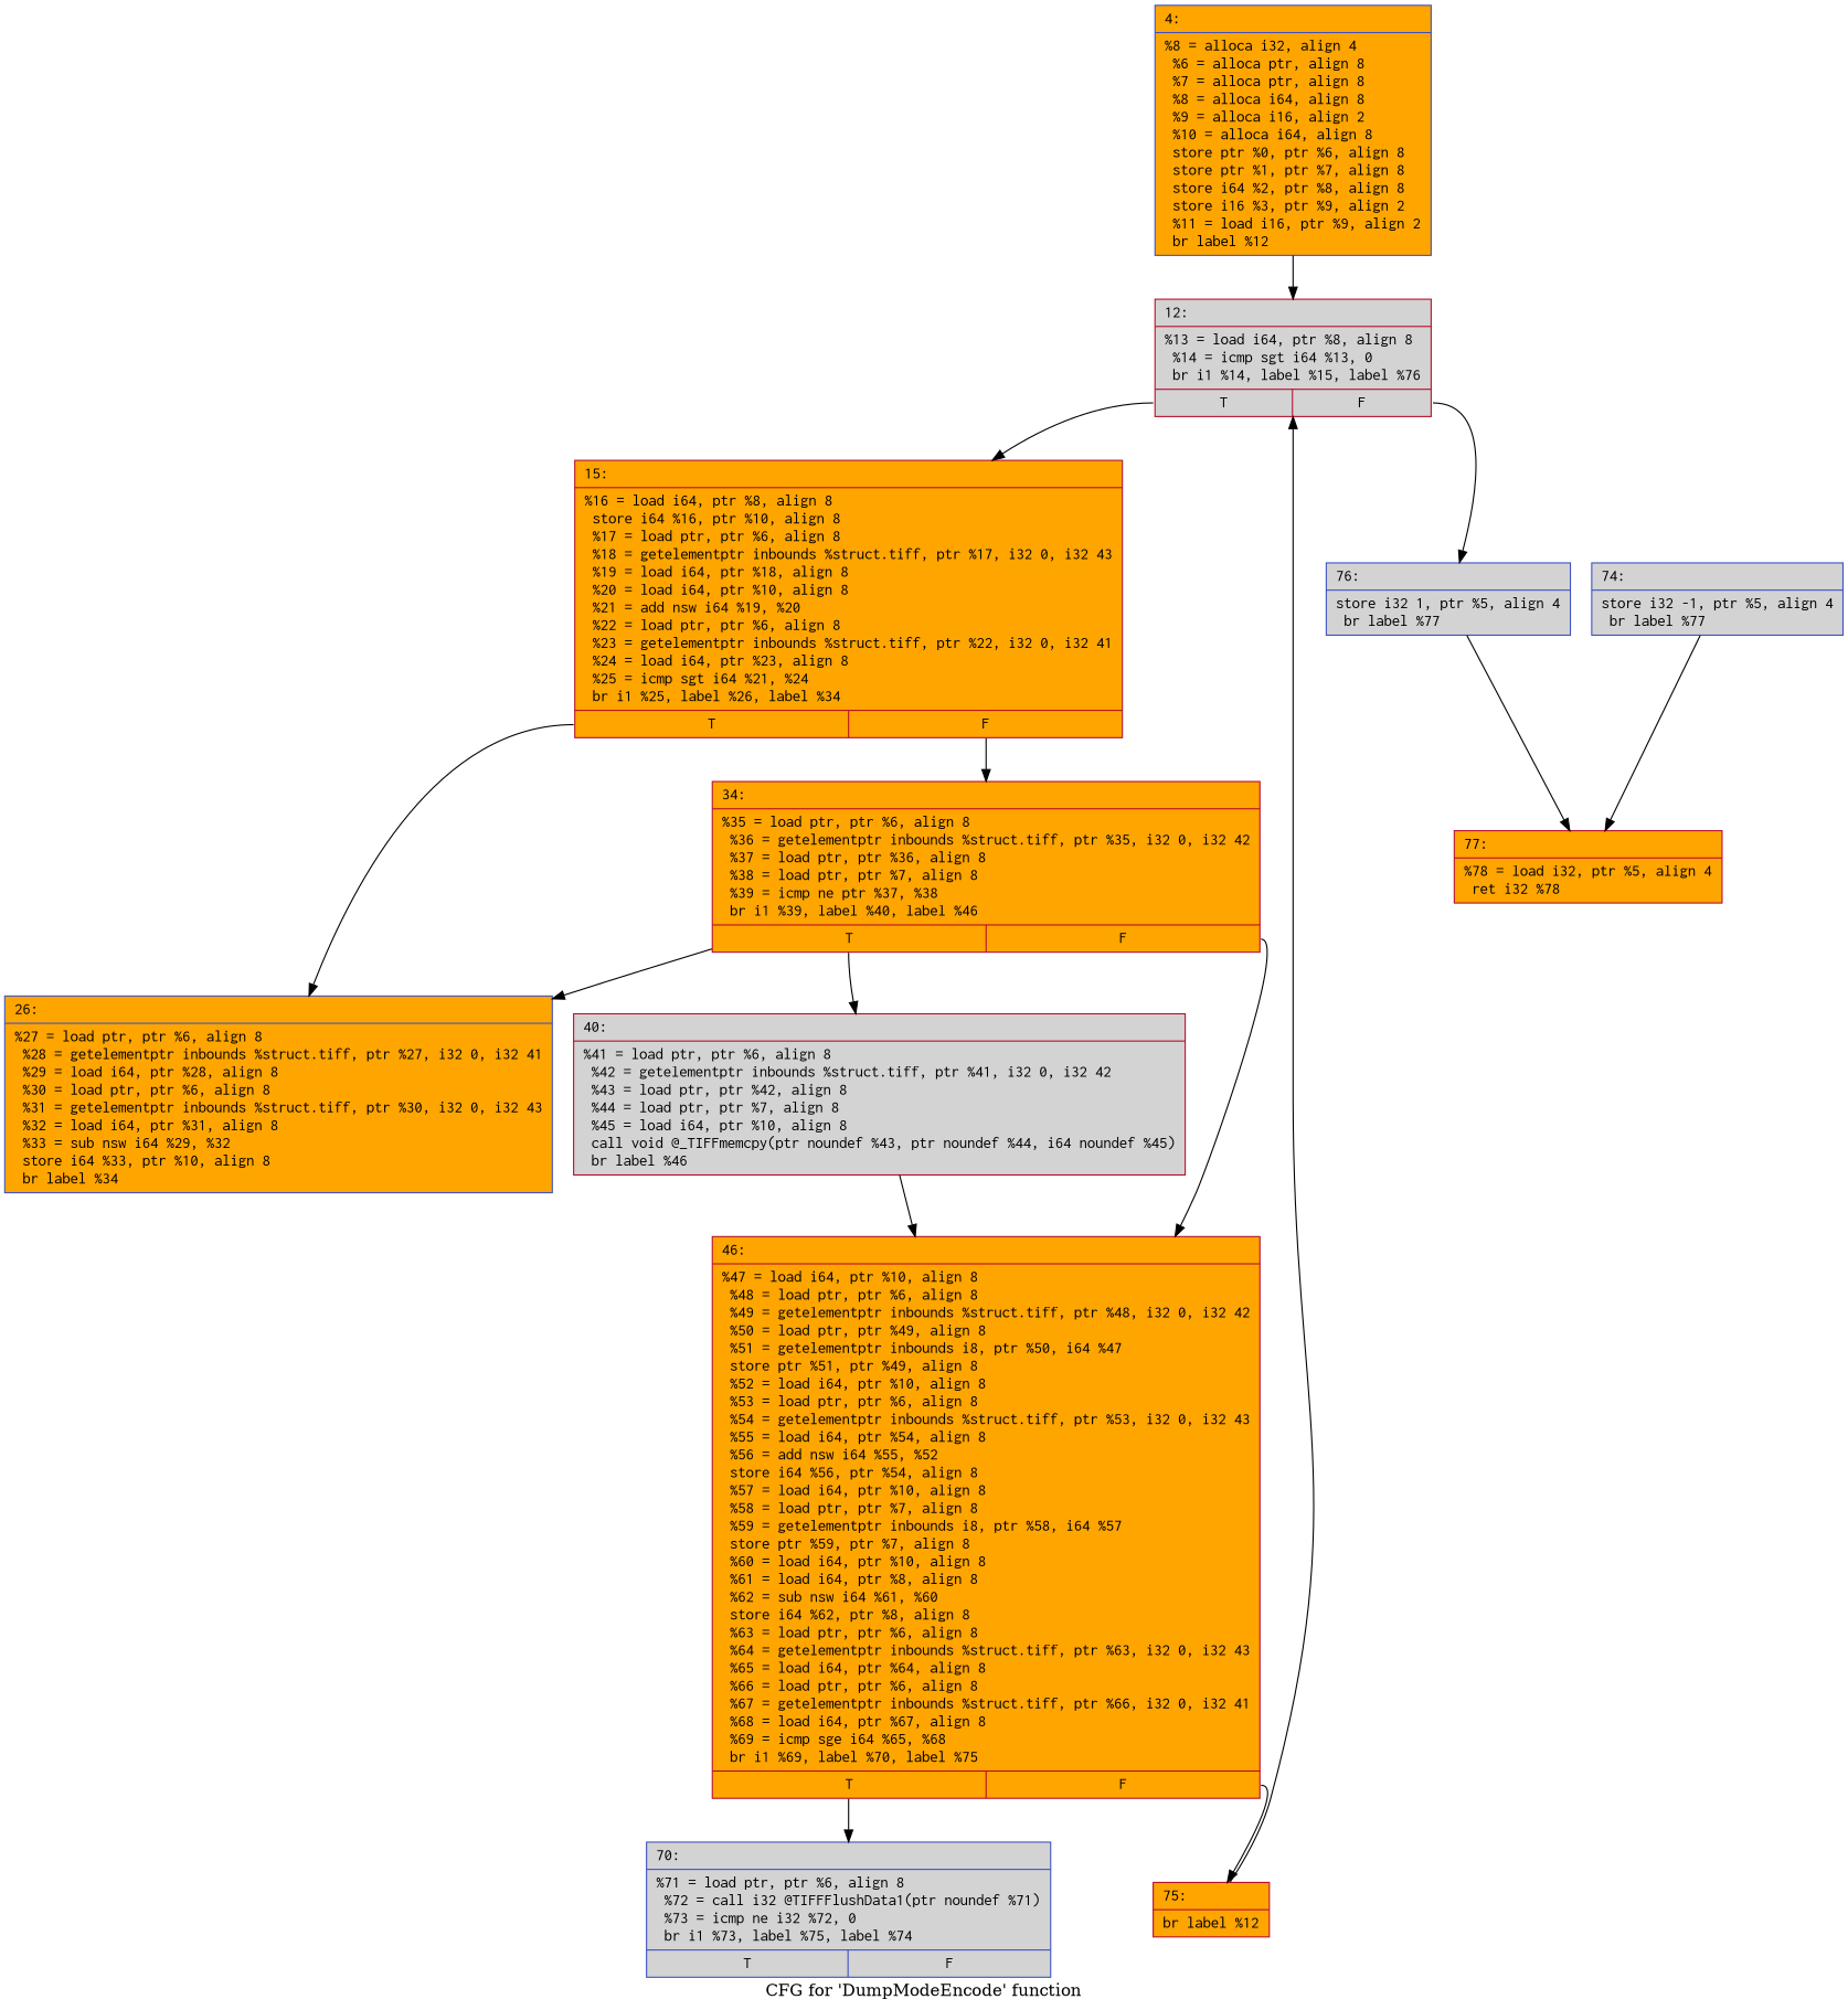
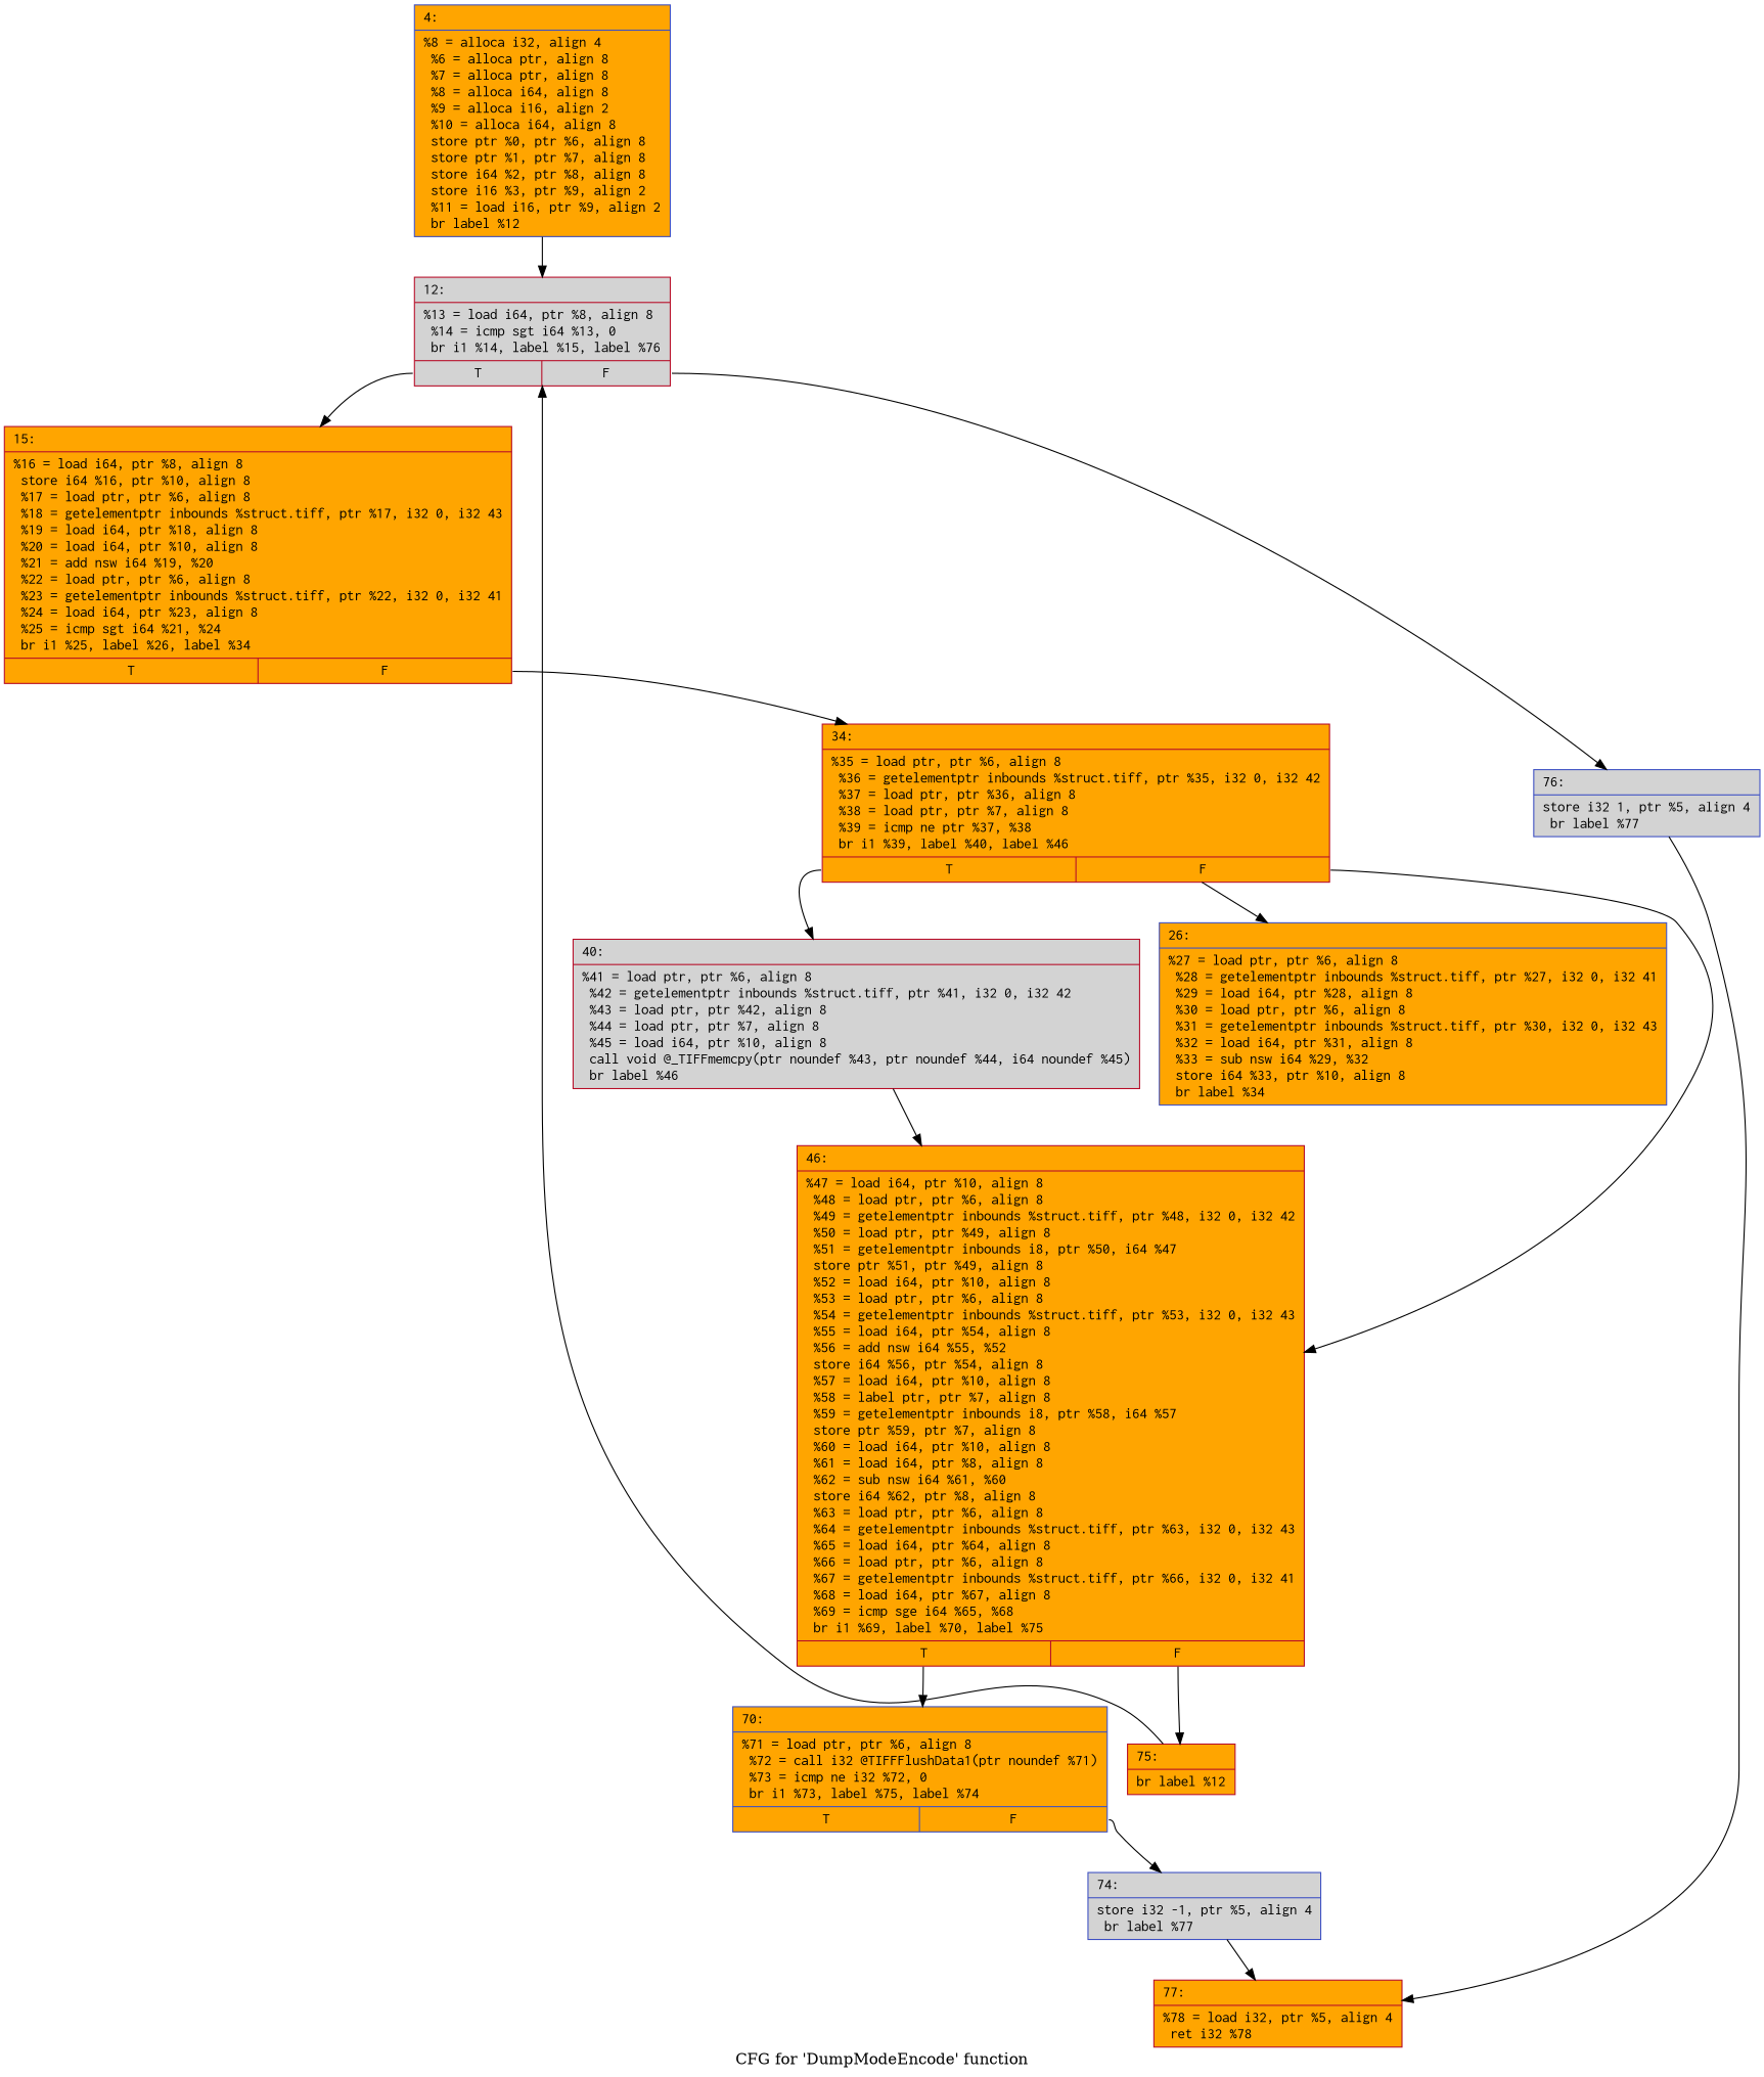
  digraph {
    label="CFG for 'DumpModeEncode' function"
    node [color="#b70d28ff" fillcolor=orange fontname=Courier shape=record style=filled]
    n1 [color="#3d50c3ff" label="{4:\l|  %8 = alloca i32, align 4\l  %6 = alloca ptr, align 8\l  %7 = alloca ptr, align 8\l  %8 = alloca i64, align 8\l  %9 = alloca i16, align 2\l  %10 = alloca i64, align 8\l  store ptr %0, ptr %6, align 8\l  store ptr %1, ptr %7, align 8\l  store i64 %2, ptr %8, align 8\l  store i16 %3, ptr %9, align 2\l  %11 = load i16, ptr %9, align 2\l  br label %12\l}"]
    n2 [fillcolor=lightgrey label="{12:\l|  %13 = load i64, ptr %8, align 8\l  %14 = icmp sgt i64 %13, 0\l  br i1 %14, label %15, label %76\l|{<s0>T|<s1>F}}"]
    n3 [label="{15:\l|  %16 = load i64, ptr %8, align 8\l  store i64 %16, ptr %10, align 8\l  %17 = load ptr, ptr %6, align 8\l  %18 = getelementptr inbounds %struct.tiff, ptr %17, i32 0, i32 43\l  %19 = load i64, ptr %18, align 8\l  %20 = load i64, ptr %10, align 8\l  %21 = add nsw i64 %19, %20\l  %22 = load ptr, ptr %6, align 8\l  %23 = getelementptr inbounds %struct.tiff, ptr %22, i32 0, i32 41\l  %24 = load i64, ptr %23, align 8\l  %25 = icmp sgt i64 %21, %24\l  br i1 %25, label %26, label %34\l|{<s0>T|<s1>F}}"]
    n4 [color="#3d50c3ff" fillcolor=lightgrey label="{76:\l|  store i32 1, ptr %5, align 4\l  br label %77\l}"]
    n5 [color="#3d50c3ff" label="{26:\l|  %27 = load ptr, ptr %6, align 8\l  %28 = getelementptr inbounds %struct.tiff, ptr %27, i32 0, i32 41\l  %29 = load i64, ptr %28, align 8\l  %30 = load ptr, ptr %6, align 8\l  %31 = getelementptr inbounds %struct.tiff, ptr %30, i32 0, i32 43\l  %32 = load i64, ptr %31, align 8\l  %33 = sub nsw i64 %29, %32\l  store i64 %33, ptr %10, align 8\l  br label %34\l}"]
    n6 [label="{34:\l|  %35 = load ptr, ptr %6, align 8\l  %36 = getelementptr inbounds %struct.tiff, ptr %35, i32 0, i32 42\l  %37 = load ptr, ptr %36, align 8\l  %38 = load ptr, ptr %7, align 8\l  %39 = icmp ne ptr %37, %38\l  br i1 %39, label %40, label %46\l|{<s0>T|<s1>F}}"]
    n7 [label="{77:\l|  %78 = load i32, ptr %5, align 4\l  ret i32 %78\l}"]
    n8 [fillcolor=lightgrey label="{40:\l|  %41 = load ptr, ptr %6, align 8\l  %42 = getelementptr inbounds %struct.tiff, ptr %41, i32 0, i32 42\l  %43 = load ptr, ptr %42, align 8\l  %44 = load ptr, ptr %7, align 8\l  %45 = load i64, ptr %10, align 8\l  call void @_TIFFmemcpy(ptr noundef %43, ptr noundef %44, i64 noundef %45)\l  br label %46\l}"]
-   n9 [label="{46:\l|  %47 = load i64, ptr %10, align 8\l  %48 = load ptr, ptr %6, align 8\l  %49 = getelementptr inbounds %struct.tiff, ptr %48, i32 0, i32 42\l  %50 = load ptr, ptr %49, align 8\l  %51 = getelementptr inbounds i8, ptr %50, i64 %47\l  store ptr %51, ptr %49, align 8\l  %52 = load i64, ptr %10, align 8\l  %53 = load ptr, ptr %6, align 8\l  %54 = getelementptr inbounds %struct.tiff, ptr %53, i32 0, i32 43\l  %55 = load i64, ptr %54, align 8\l  %56 = add nsw i64 %55, %52\l  store i64 %56, ptr %54, align 8\l  %57 = load i64, ptr %10, align 8\l  %58 = load ptr, ptr %7, align 8\l  %59 = getelementptr inbounds i8, ptr %58, i64 %57\l  store ptr %59, ptr %7, align 8\l  %60 = load i64, ptr %10, align 8\l  %61 = load i64, ptr %8, align 8\l  %62 = sub nsw i64 %61, %60\l  store i64 %62, ptr %8, align 8\l  %63 = load ptr, ptr %6, align 8\l  %64 = getelementptr inbounds %struct.tiff, ptr %63, i32 0, i32 43\l  %65 = load i64, ptr %64, align 8\l  %66 = load ptr, ptr %6, align 8\l  %67 = getelementptr inbounds %struct.tiff, ptr %66, i32 0, i32 41\l  %68 = load i64, ptr %67, align 8\l  %69 = icmp sge i64 %65, %68\l  br i1 %69, label %70, label %75\l|{<s0>T|<s1>F}}"]
-   n10 [color="#3d50c3ff" fillcolor=lightgrey label="{70:\l|  %71 = load ptr, ptr %6, align 8\l  %72 = call i32 @TIFFFlushData1(ptr noundef %71)\l  %73 = icmp ne i32 %72, 0\l  br i1 %73, label %75, label %74\l|{<s0>T|<s1>F}}"]
+   n9 [label="{46:\l|  %47 = load i64, ptr %10, align 8\l  %48 = load ptr, ptr %6, align 8\l  %49 = getelementptr inbounds %struct.tiff, ptr %48, i32 0, i32 42\l  %50 = load ptr, ptr %49, align 8\l  %51 = getelementptr inbounds i8, ptr %50, i64 %47\l  store ptr %51, ptr %49, align 8\l  %52 = load i64, ptr %10, align 8\l  %53 = load ptr, ptr %6, align 8\l  %54 = getelementptr inbounds %struct.tiff, ptr %53, i32 0, i32 43\l  %55 = load i64, ptr %54, align 8\l  %56 = add nsw i64 %55, %52\l  store i64 %56, ptr %54, align 8\l  %57 = load i64, ptr %10, align 8\l  %58 = label ptr, ptr %7, align 8\l  %59 = getelementptr inbounds i8, ptr %58, i64 %57\l  store ptr %59, ptr %7, align 8\l  %60 = load i64, ptr %10, align 8\l  %61 = load i64, ptr %8, align 8\l  %62 = sub nsw i64 %61, %60\l  store i64 %62, ptr %8, align 8\l  %63 = load ptr, ptr %6, align 8\l  %64 = getelementptr inbounds %struct.tiff, ptr %63, i32 0, i32 43\l  %65 = load i64, ptr %64, align 8\l  %66 = load ptr, ptr %6, align 8\l  %67 = getelementptr inbounds %struct.tiff, ptr %66, i32 0, i32 41\l  %68 = load i64, ptr %67, align 8\l  %69 = icmp sge i64 %65, %68\l  br i1 %69, label %70, label %75\l|{<s0>T|<s1>F}}"]
+   n10 [color="#3d50c3ff" label="{70:\l|  %71 = load ptr, ptr %6, align 8\l  %72 = call i32 @TIFFFlushData1(ptr noundef %71)\l  %73 = icmp ne i32 %72, 0\l  br i1 %73, label %75, label %74\l|{<s0>T|<s1>F}}"]
    n11 [label="{75:\l|  br label %12\l}"]
    n12 [color="#3d50c3ff" fillcolor=lightgrey label="{74:\l|  store i32 -1, ptr %5, align 4\l  br label %77\l}"]
    n1 -> n2
    n2 -> n3 [tailport=s0]
    n2 -> n4 [tailport=s1]
-   n3 -> n5 [tailport=s0]
    n3 -> n6 [tailport=s1]
    n4 -> n7
    n6 -> n5
    n6 -> n8 [tailport=s0]
    n6 -> n9 [tailport=s1]
    n8 -> n9
    n9 -> n10 [tailport=s0]
    n9 -> n11 [tailport=s1]
+   n10 -> n12 [tailport=s1]
    n11 -> n2
    n12 -> n7
  }
